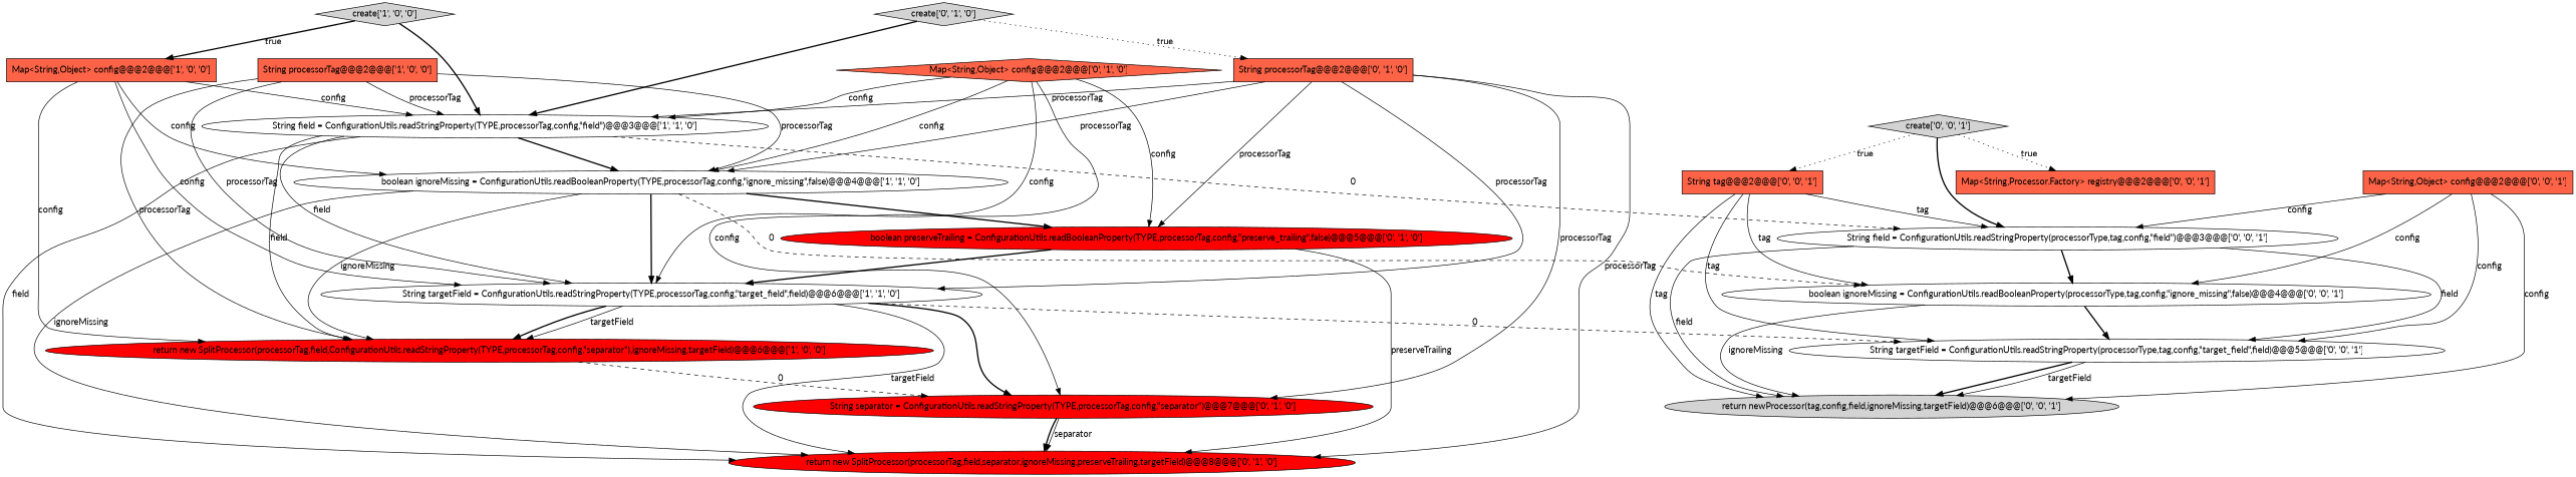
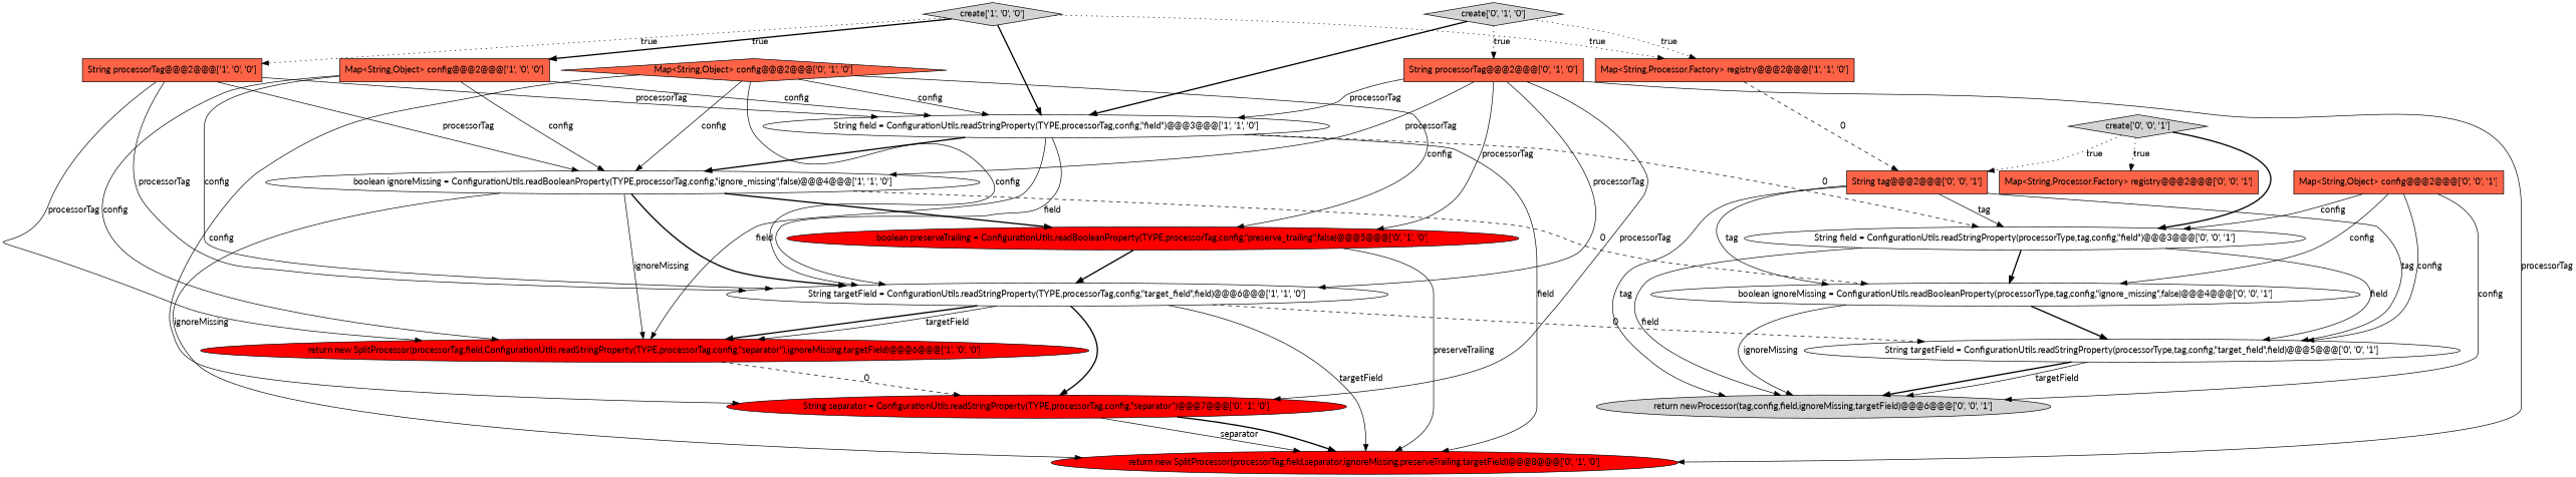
  digraph {
    fontname=Lato
    node [fillcolor=tomato fontname=Lato shape=ellipse style=filled]
    edge [fontname=Lato style=solid]
+   n1 [label="Map<String,Processor.Factory> registry@@@2@@@['1', '1', '0']" shape=box]
    n2 [label="String tag@@@2@@@['0', '0', '1']" shape=box]
    n3 [fillcolor=white label="String targetField = ConfigurationUtils.readStringProperty(processorType,tag,config,\"target_field\",field)@@@5@@@['0', '0', '1']"]
    n4 [fillcolor=white label="String field = ConfigurationUtils.readStringProperty(processorType,tag,config,\"field\")@@@3@@@['0', '0', '1']"]
    n5 [fillcolor=lightgray label="return newProcessor(tag,config,field,ignoreMissing,targetField)@@@6@@@['0', '0', '1']"]
    n6 [fillcolor=white label="boolean ignoreMissing = ConfigurationUtils.readBooleanProperty(processorType,tag,config,\"ignore_missing\",false)@@@4@@@['0', '0', '1']"]
    n7 [fillcolor=red label="return new SplitProcessor(processorTag,field,ConfigurationUtils.readStringProperty(TYPE,processorTag,config,\"separator\"),ignoreMissing,targetField)@@@6@@@['1', '0', '0']"]
    n8 [fillcolor=red label="String separator = ConfigurationUtils.readStringProperty(TYPE,processorTag,config,\"separator\")@@@7@@@['0', '1', '0']"]
    n9 [fillcolor=red label="return new SplitProcessor(processorTag,field,separator,ignoreMissing,preserveTrailing,targetField)@@@8@@@['0', '1', '0']"]
    n10 [fillcolor=white label="String targetField = ConfigurationUtils.readStringProperty(TYPE,processorTag,config,\"target_field\",field)@@@6@@@['1', '1', '0']"]
    n11 [fillcolor=white label="String field = ConfigurationUtils.readStringProperty(TYPE,processorTag,config,\"field\")@@@3@@@['1', '1', '0']"]
    n12 [fillcolor=white label="boolean ignoreMissing = ConfigurationUtils.readBooleanProperty(TYPE,processorTag,config,\"ignore_missing\",false)@@@4@@@['1', '1', '0']"]
    n13 [fillcolor=red label="boolean preserveTrailing = ConfigurationUtils.readBooleanProperty(TYPE,processorTag,config,\"preserve_trailing\",false)@@@5@@@['0', '1', '0']"]
    n14 [label="Map<String,Processor.Factory> registry@@@2@@@['0', '0', '1']" shape=box]
    n15 [fillcolor=lightgray label="create['0', '0', '1']" shape=diamond]
    n16 [label="Map<String,Object> config@@@2@@@['0', '0', '1']" shape=box]
    n17 [label="Map<String,Object> config@@@2@@@['1', '0', '0']" shape=box]
    n18 [fillcolor=lightgray label="create['0', '1', '0']" shape=diamond]
    n19 [label="String processorTag@@@2@@@['0', '1', '0']" shape=box]
    n20 [label="Map<String,Object> config@@@2@@@['0', '1', '0']" shape=diamond]
    n21 [fillcolor=lightgray label="create['1', '0', '0']" shape=diamond]
    n22 [label="String processorTag@@@2@@@['1', '0', '0']" shape=box]
+   n1 -> n2 [label=0 style=dashed]
    n2 -> n3 [label=tag]
    n2 -> n4 [label=tag]
    n2 -> n5 [label=tag]
    n2 -> n6 [label=tag]
    n3 -> n5 [style=bold]
    n3 -> n5 [label=targetField]
    n4 -> n3 [label=field]
    n4 -> n5 [label=field]
    n4 -> n6 [style=bold]
    n6 -> n3 [style=bold]
    n6 -> n5 [label=ignoreMissing]
    n7 -> n8 [label=0 style=dashed]
    n8 -> n9 [label=separator]
    n8 -> n9 [style=bold]
    n10 -> n3 [label=0 style=dashed]
    n10 -> n7 [style=bold]
    n10 -> n7 [label=targetField]
    n10 -> n8 [style=bold]
    n10 -> n9 [label=targetField]
    n11 -> n4 [label=0 style=dashed]
    n11 -> n7 [label=field]
    n11 -> n9 [label=field]
    n11 -> n10 [label=field]
    n11 -> n12 [style=bold]
    n12 -> n6 [label=0 style=dashed]
    n12 -> n7 [label=ignoreMissing]
    n12 -> n9 [label=ignoreMissing]
    n12 -> n10 [style=bold]
    n12 -> n13 [style=bold]
    n13 -> n9 [label=preserveTrailing]
    n13 -> n10 [style=bold]
    n15 -> n2 [label=true style=dotted]
    n15 -> n4 [style=bold]
    n15 -> n14 [label=true style=dotted]
    n16 -> n3 [label=config]
    n16 -> n4 [label=config]
    n16 -> n5 [label=config]
    n16 -> n6 [label=config]
    n17 -> n7 [label=config]
    n17 -> n10 [label=config]
    n17 -> n11 [label=config]
    n17 -> n12 [label=config]
+   n18 -> n1 [label=true style=dotted]
    n18 -> n11 [style=bold]
    n18 -> n19 [label=true style=dotted]
    n19 -> n8 [label=processorTag]
    n19 -> n9 [label=processorTag]
    n19 -> n10 [label=processorTag]
    n19 -> n11 [label=processorTag]
    n19 -> n12 [label=processorTag]
    n19 -> n13 [label=processorTag]
    n20 -> n8 [label=config]
    n20 -> n10 [label=config]
    n20 -> n11 [label=config]
    n20 -> n12 [label=config]
    n20 -> n13 [label=config]
+   n21 -> n1 [label=true style=dotted]
    n21 -> n11 [style=bold]
    n21 -> n17 [label=true style=bold]
+   n21 -> n22 [label=true style=dotted]
    n22 -> n7 [label=processorTag]
    n22 -> n10 [label=processorTag]
    n22 -> n11 [label=processorTag]
    n22 -> n12 [label=processorTag]
  }
